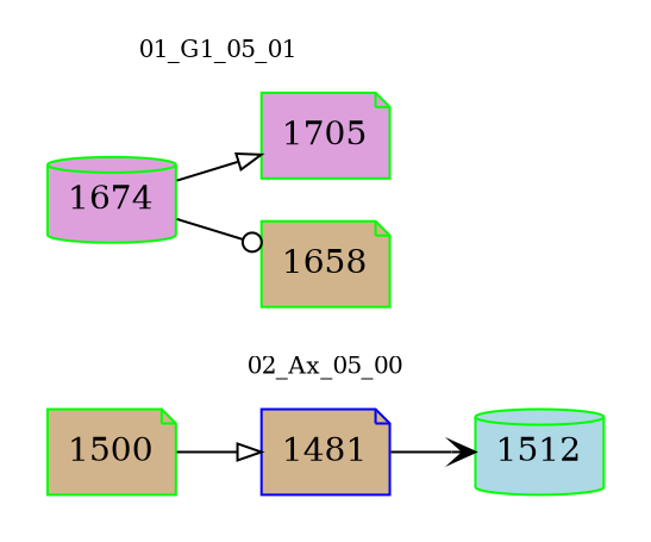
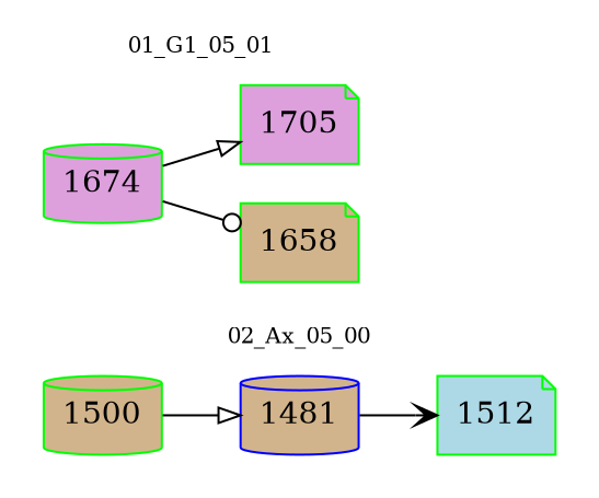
  digraph {
    rankdir=LR
    node [color=green fillcolor=tan shape=cylinder style=filled]
    edge [arrowhead=onormal color=black]
-   n1 [label=1500 shape=note]
-   n2 [color=blue label=1481 shape=note]
-   n3 [fillcolor=lightblue label=1512]
+   n1 [label=1500]
+   n2 [color=blue label=1481]
+   n3 [fillcolor=lightblue label=1512 shape=note]
    n4 [fillcolor=plum label=1674]
    n5 [label=1658 shape=note]
    n6 [fillcolor=plum label=1705 shape=note]
    subgraph cluster_1 {
      color=white
      fontsize=10
      label="02_Ax_05_00"
      n1
      n2
      n3
    }
    subgraph cluster_2 {
      color=white
      fontsize=10
      label="01_G1_05_01"
      n4
      n5
      n6
    }
    n1 -> n2
    n2 -> n3 [arrowhead=vee]
    n4 -> n5 [arrowhead=odot]
    n4 -> n6
  }
